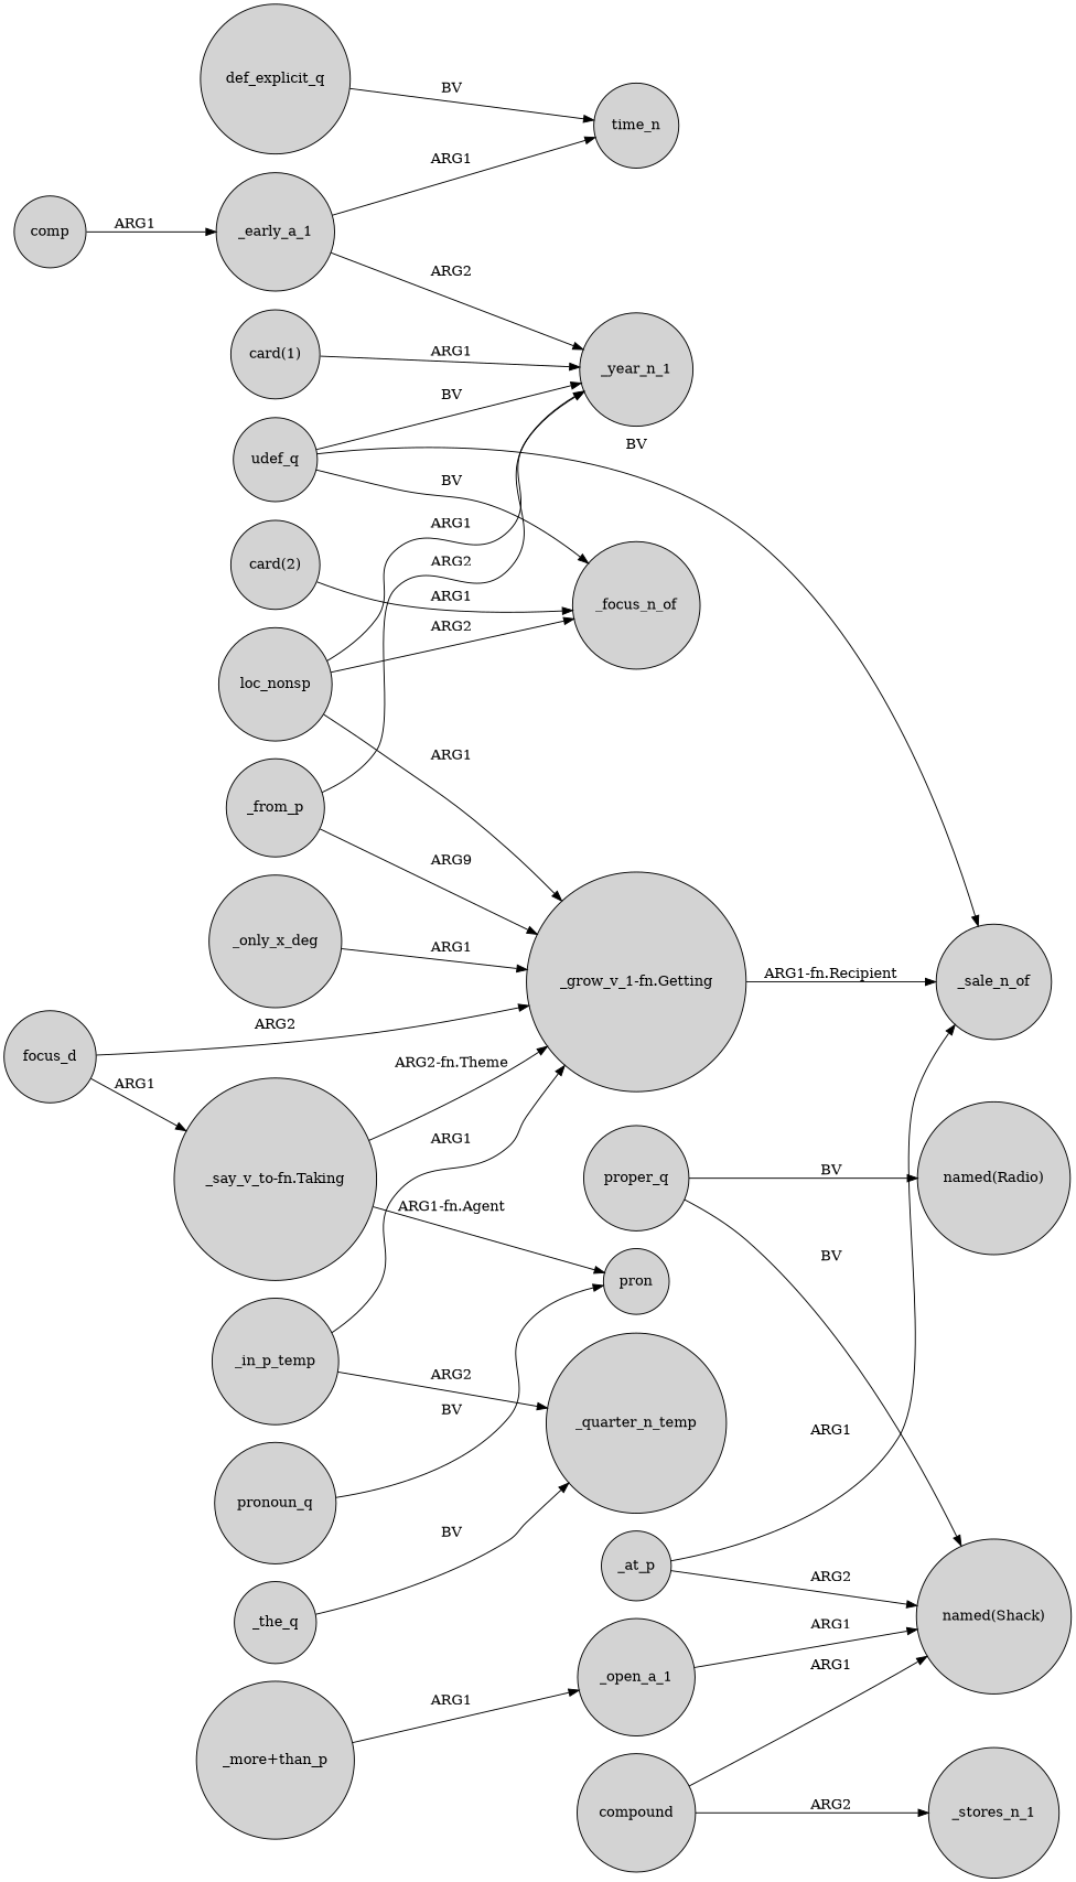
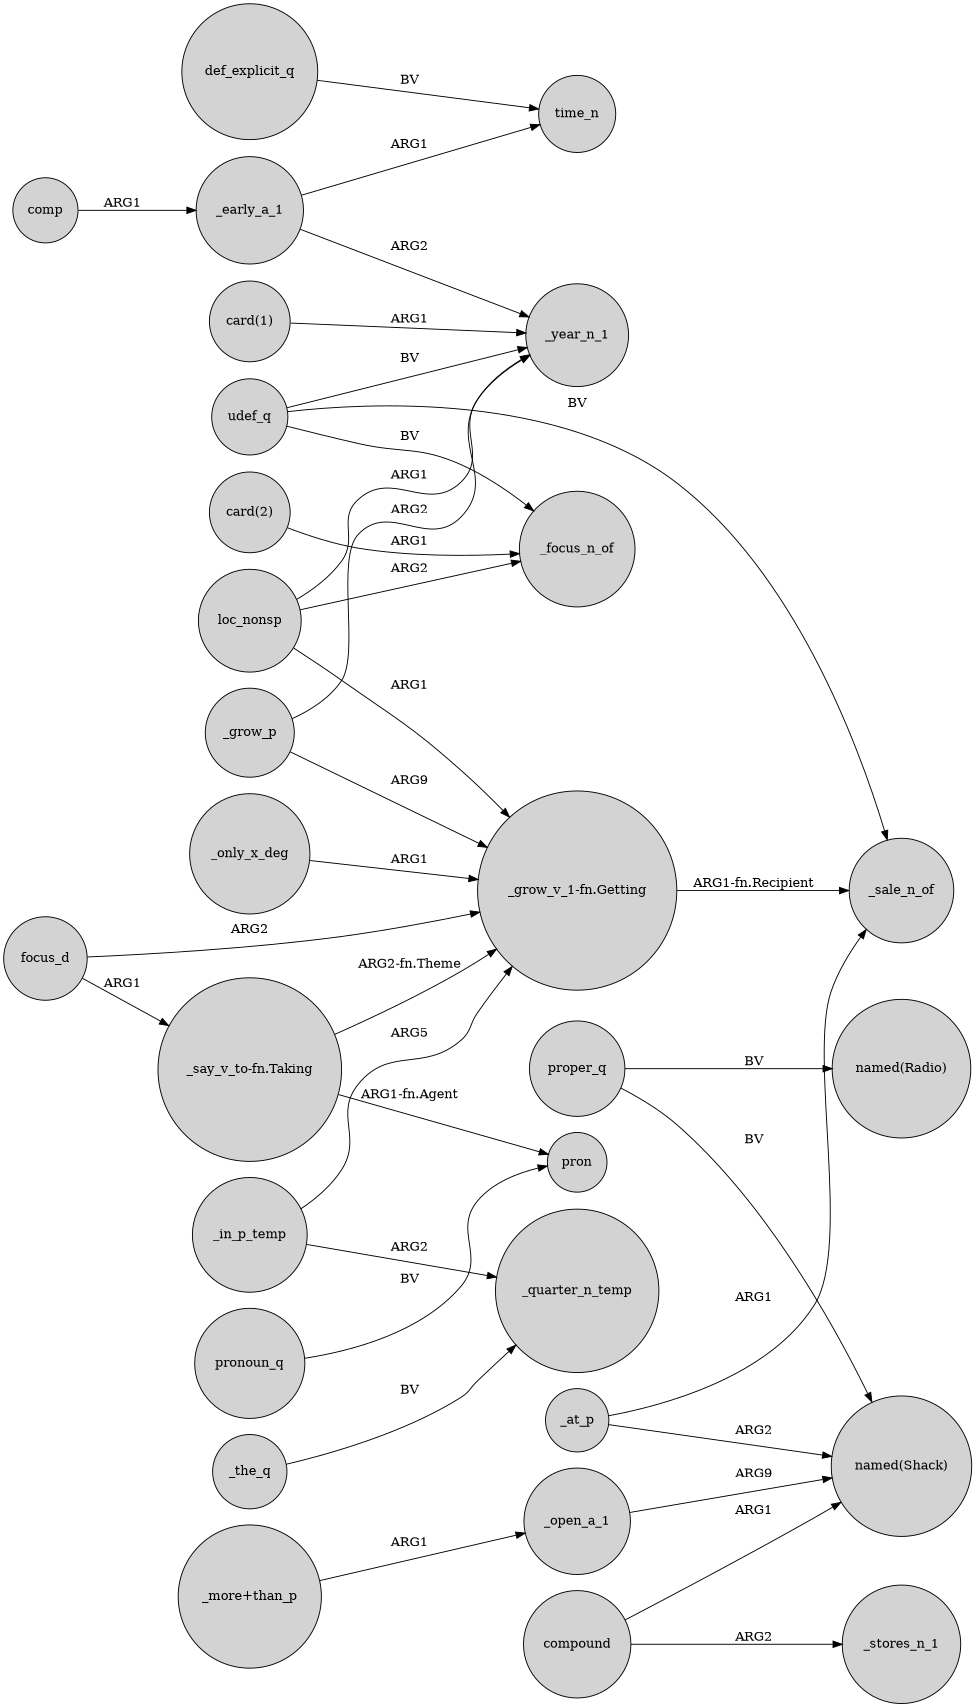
  digraph {
    rankdir=LR
    node [shape=circle style=filled]
    _early_a_1
    time_n
    _year_n_1
    udef_q
    _sale_n_of
    n6 [label=_focus_n_of]
    _in_p_temp
    _quarter_n_temp
    "_grow_v_1-fn.Getting"
    _open_a_1
    "named(Shack)"
    focus_d
    "_say_v_to-fn.Taking"
    pron
    "card(1)"
    loc_nonsp
    _the_q
    _at_p
    comp
    proper_q
    "named(Radio)"
    "_more+than_p"
    pronoun_q
    compound
    _stores_n_1
    _only_x_deg
-   _from_p
+   _from_p [label=_grow_p]
    "card(2)"
    def_explicit_q
    _early_a_1 -> time_n [label=ARG1]
    _early_a_1 -> _year_n_1 [label=ARG2]
    udef_q -> _year_n_1 [label=BV]
    udef_q -> _sale_n_of [label=BV]
    udef_q -> n6 [label=BV]
    _in_p_temp -> _quarter_n_temp [label=ARG2]
-   _in_p_temp -> "_grow_v_1-fn.Getting" [label=ARG1]
+   _in_p_temp -> "_grow_v_1-fn.Getting" [label=ARG5]
    "_grow_v_1-fn.Getting" -> _sale_n_of [label="ARG1-fn.Recipient"]
-   _open_a_1 -> "named(Shack)" [label=ARG1]
+   _open_a_1 -> "named(Shack)" [label=ARG9]
    focus_d -> "_grow_v_1-fn.Getting" [label=ARG2]
    focus_d -> "_say_v_to-fn.Taking" [label=ARG1]
    "_say_v_to-fn.Taking" -> "_grow_v_1-fn.Getting" [label="ARG2-fn.Theme"]
    "_say_v_to-fn.Taking" -> pron [label="ARG1-fn.Agent"]
    "card(1)" -> _year_n_1 [label=ARG1]
    loc_nonsp -> _year_n_1 [label=ARG1]
    loc_nonsp -> n6 [label=ARG2]
    loc_nonsp -> "_grow_v_1-fn.Getting" [label=ARG1]
    _the_q -> _quarter_n_temp [label=BV]
    _at_p -> _sale_n_of [label=ARG1]
    _at_p -> "named(Shack)" [label=ARG2]
    comp -> _early_a_1 [label=ARG1]
    proper_q -> "named(Shack)" [label=BV]
    proper_q -> "named(Radio)" [label=BV]
    "_more+than_p" -> _open_a_1 [label=ARG1]
    pronoun_q -> pron [label=BV]
    compound -> "named(Shack)" [label=ARG1]
    compound -> _stores_n_1 [label=ARG2]
    _only_x_deg -> "_grow_v_1-fn.Getting" [label=ARG1]
    _from_p -> _year_n_1 [label=ARG2]
    _from_p -> "_grow_v_1-fn.Getting" [label=ARG9]
    "card(2)" -> n6 [label=ARG1]
    def_explicit_q -> time_n [label=BV]
  }
